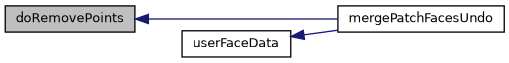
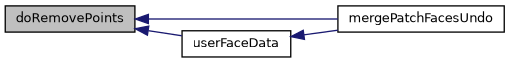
  digraph {
    rankdir=LR
    node [color=black fontname=Helvetica fontsize=10 shape=record]
    edge [color=midnightblue dir=back fontname=Helvetica fontsize=10 labelfontname=Helvetica labelfontsize=10 style=solid]
    n1 [fillcolor=grey75 fontcolor=black height=0.2 label=doRemovePoints style=filled width=0.4]
    n2 [height=0.2 label=mergePatchFacesUndo width=0.4]
    n3 [height=0.2 label=userFaceData width=0.4]
    n1 -> n2
+   n1 -> n3
    n3 -> n2
  }
